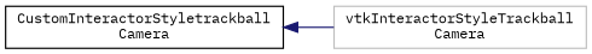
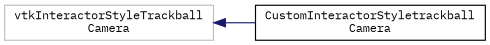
  digraph {
    rankdir=LR
    fontname="IBM Plex Mono"
    node [fillcolor=white fontname="IBM Plex Mono" fontsize=10 shape=record style=filled]
    n1 [color=grey75 height=0.2 label="vtkInteractorStyleTrackball\lCamera" width=0.4]
    n2 [color=black height=0.2 label="CustomInteractorStyletrackball\lCamera" width=0.4]
-   n2 -> n1 [color=midnightblue dir=back fontname="IBM Plex Mono" fontsize=10 labelfontname=Helvetica labelfontsize=10 style=solid]
+   n1 -> n2 [color=midnightblue dir=back fontname="IBM Plex Mono" fontsize=10 labelfontname=Helvetica labelfontsize=10 style=solid]
  }
